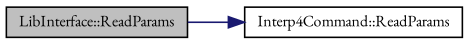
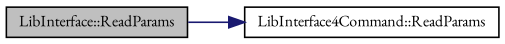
  digraph {
    rankdir=LR
    fontname="EB Garamond"
    node [color=black fontname="EB Garamond" fontsize=10 shape=record style=filled]
    n1 [fillcolor=grey75 fontcolor=black height=0.2 label="LibInterface::ReadParams" width=0.4]
-   n2 [fillcolor=white height=0.2 label="Interp4Command::ReadParams" width=0.4]
+   n2 [fillcolor=white height=0.2 label="LibInterface4Command::ReadParams" width=0.4]
    n1 -> n2 [color=midnightblue fontname="EB Garamond" fontsize=10 labelfontname=FreeSans labelfontsize=10 style=solid]
  }
